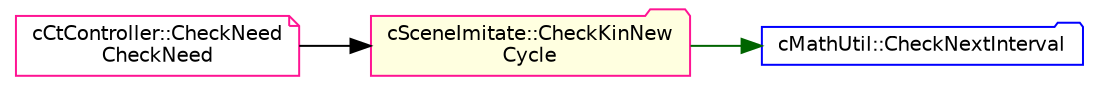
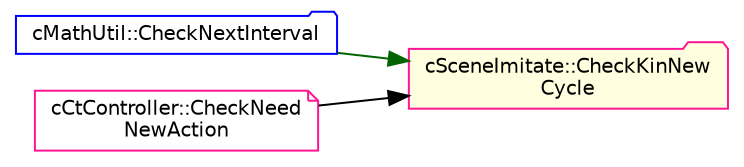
  digraph {
    rankdir=RL
    node [color=deeppink fillcolor=white fontname=Helvetica fontsize=10 shape=folder style=filled]
    edge [dir=back fontname=Helvetica fontsize=10 labelfontname=Helvetica labelfontsize=10 style=solid]
    n1 [color=blue fontcolor=black height=0.2 label="cMathUtil::CheckNextInterval" width=0.4]
    n2 [fillcolor=lightyellow height=0.2 label="cSceneImitate::CheckKinNew\lCycle" width=0.4]
-   n3 [height=0.2 label="cCtController::CheckNeed\lCheckNeed" shape=note width=0.4]
-   n1 -> n2 [color=darkgreen]
+   n3 [height=0.2 label="cCtController::CheckNeed\lNewAction" shape=note width=0.4]
+   n2 -> n1 [color=darkgreen]
    n2 -> n3 [color=black]
  }
